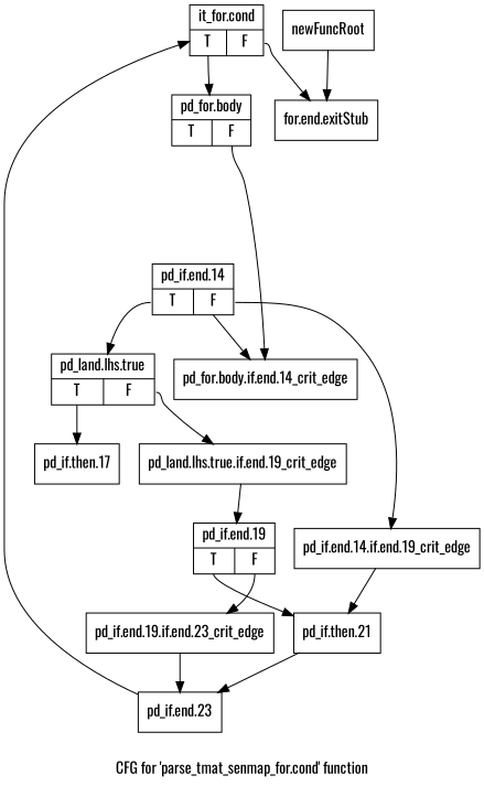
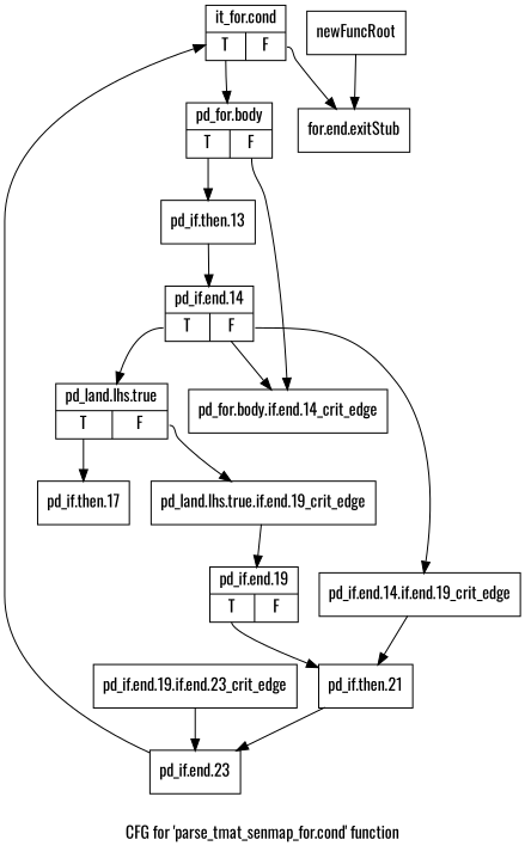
  digraph {
    fontname=Oswald
    label="CFG for 'parse_tmat_senmap_for.cond' function"
    node [fontname=Oswald shape=record]
    edge [fontname=Oswald]
    n1 [label="{newFuncRoot}"]
    n2 [label="{for.end.exitStub}"]
    n3 [label="{it_for.cond|{<s0>T|<s1>F}}"]
    n4 [label="{pd_for.body|{<s0>T|<s1>F}}"]
+   n5 [label="{pd_if.then.13}"]
    n6 [label="{pd_for.body.if.end.14_crit_edge}"]
    n7 [label="{pd_if.end.14|{<s0>T|<s1>F}}"]
    n8 [label="{pd_land.lhs.true|{<s0>T|<s1>F}}"]
    n9 [label="{pd_if.end.14.if.end.19_crit_edge}"]
    n10 [label="{pd_if.then.17}"]
    n11 [label="{pd_land.lhs.true.if.end.19_crit_edge}"]
    n12 [label="{pd_if.then.21}"]
    n13 [label="{pd_if.end.19|{<s0>T|<s1>F}}"]
    n14 [label="{pd_if.end.19.if.end.23_crit_edge}"]
    n15 [label="{pd_if.end.23}"]
    n1 -> n2
    n3 -> n2 [tailport=s1]
    n3 -> n4 [tailport=s0]
+   n4 -> n5 [tailport=s0]
    n4 -> n6 [tailport=s1]
+   n5 -> n7
    n7 -> n6
    n7 -> n8 [tailport=s0]
    n7 -> n9 [tailport=s1]
    n8 -> n10 [tailport=s0]
    n8 -> n11 [tailport=s1]
    n9 -> n12
    n11 -> n13
    n12 -> n15
    n13 -> n12 [tailport=s0]
-   n13 -> n14 [tailport=s1]
    n14 -> n15
    n15 -> n3
  }
